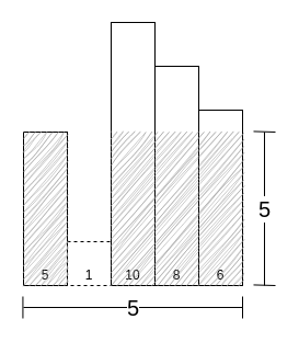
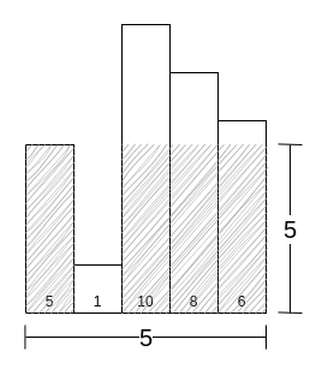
  <mxCell id="0" />
  <mxCell id="1" parent="0" />
  <mxCell id="2" value="5" style="rounded=0;whiteSpace=wrap;html=1;verticalAlign=bottom;" parent="1" vertex="1"><mxGeometry x="21" y="120" width="40" height="140" as="geometry" /></mxCell>
- <mxCell id="3" value="1" style="rounded=0;whiteSpace=wrap;html=1;verticalAlign=bottom;dashed=1;" parent="1" vertex="1"><mxGeometry x="61" y="220" width="40" height="40" as="geometry" /></mxCell>
+ <mxCell id="3" value="1" style="rounded=0;whiteSpace=wrap;html=1;verticalAlign=bottom;" parent="1" vertex="1"><mxGeometry x="61" y="220" width="40" height="40" as="geometry" /></mxCell>
  <mxCell id="4" value="10" style="rounded=0;whiteSpace=wrap;html=1;verticalAlign=bottom;" parent="1" vertex="1"><mxGeometry x="101" y="20" width="40" height="240" as="geometry" /></mxCell>
  <mxCell id="5" value="8" style="rounded=0;whiteSpace=wrap;html=1;verticalAlign=bottom;" parent="1" vertex="1"><mxGeometry x="141" y="60" width="40" height="200" as="geometry" /></mxCell>
  <mxCell id="6" value="6" style="rounded=0;whiteSpace=wrap;html=1;verticalAlign=bottom;" parent="1" vertex="1"><mxGeometry x="181" y="100" width="40" height="160" as="geometry" /></mxCell>
  <mxCell id="7" value="" style="rounded=0;whiteSpace=wrap;html=1;fillColor=#999999;fontColor=#333333;strokeColor=none;gradientColor=none;glass=0;sketch=1;curveFitting=1;jiggle=2;" parent="1" vertex="1"><mxGeometry x="101" y="120" width="120" height="140" as="geometry" /></mxCell>
  <mxCell id="8" value="" style="rounded=0;whiteSpace=wrap;html=1;fillColor=#999999;fontColor=#333333;strokeColor=none;gradientColor=none;glass=0;sketch=1;curveFitting=1;jiggle=2;" parent="1" vertex="1"><mxGeometry x="21" y="120" width="40" height="140" as="geometry" /></mxCell>
  <mxCell id="9" value="5" style="endArrow=none;html=1;rounded=0;fontSize=20;" parent="1" edge="1"><mxGeometry width="50" height="50" relative="1" as="geometry"><mxPoint x="21" y="280" as="sourcePoint" /><mxPoint x="221" y="280" as="targetPoint" /></mxGeometry></mxCell>
  <mxCell id="10" value="" style="endArrow=none;html=1;rounded=0;" parent="1" edge="1"><mxGeometry width="50" height="50" relative="1" as="geometry"><mxPoint x="221" y="290" as="sourcePoint" /><mxPoint x="221" y="270" as="targetPoint" /></mxGeometry></mxCell>
  <mxCell id="11" value="" style="endArrow=none;html=1;rounded=0;" parent="1" edge="1"><mxGeometry width="50" height="50" relative="1" as="geometry"><mxPoint x="20.43" y="290" as="sourcePoint" /><mxPoint x="20.43" y="270" as="targetPoint" /></mxGeometry></mxCell>
  <mxCell id="12" value="5" style="endArrow=none;html=1;rounded=0;fontSize=20;" parent="1" edge="1"><mxGeometry width="50" height="50" relative="1" as="geometry"><mxPoint x="241" y="260" as="sourcePoint" /><mxPoint x="241" y="120" as="targetPoint" /></mxGeometry></mxCell>
  <mxCell id="13" value="" style="endArrow=none;html=1;rounded=0;" parent="1" edge="1"><mxGeometry width="50" height="50" relative="1" as="geometry"><mxPoint x="231" y="259.43" as="sourcePoint" /><mxPoint x="251" y="260" as="targetPoint" /><Array as="points"><mxPoint x="231" y="260" /></Array></mxGeometry></mxCell>
  <mxCell id="14" value="" style="endArrow=none;html=1;rounded=0;" parent="1" edge="1"><mxGeometry width="50" height="50" relative="1" as="geometry"><mxPoint x="231" y="119.43" as="sourcePoint" /><mxPoint x="251" y="120" as="targetPoint" /><Array as="points"><mxPoint x="231" y="120" /></Array></mxGeometry></mxCell>
